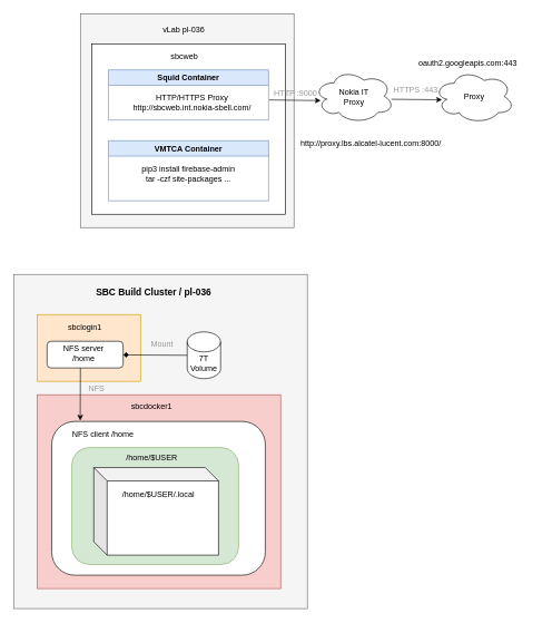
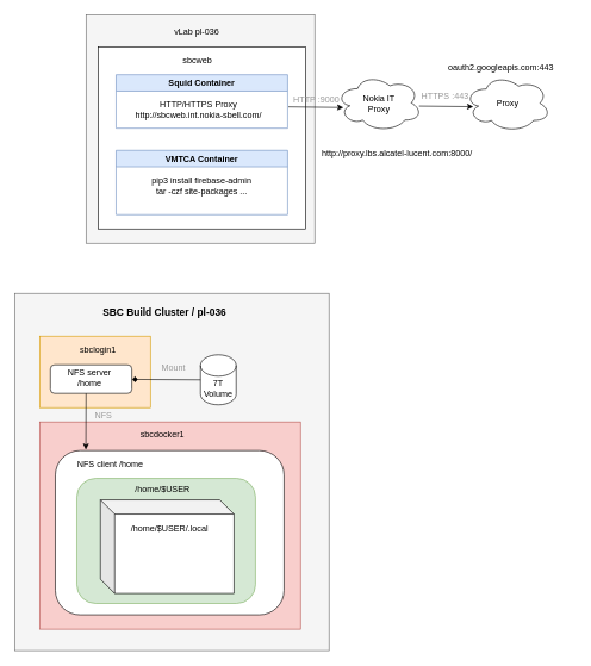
  <mxCell id="0" />
  <mxCell id="1" parent="0" />
  <mxCell id="2" value="" style="whiteSpace=wrap;html=1;fillColor=#f5f5f5;fontColor=#333333;strokeColor=#666666;" parent="1" vertex="1"><mxGeometry x="20" y="410" width="440" height="500" as="geometry" /></mxCell>
  <mxCell id="3" value="&lt;font style=&quot;font-size: 14px;&quot;&gt;SBC Build Cluster / pl-036&lt;/font&gt;" style="text;html=1;align=center;verticalAlign=middle;whiteSpace=wrap;rounded=0;fontSize=16;fontStyle=1" parent="1" vertex="1"><mxGeometry x="110" y="420" width="240" height="30" as="geometry" /></mxCell>
  <mxCell id="4" value="" style="rounded=0;whiteSpace=wrap;html=1;fillColor=#ffe6cc;strokeColor=#d79b00;" parent="1" vertex="1"><mxGeometry x="55" y="470" width="155" height="100" as="geometry" /></mxCell>
- <mxCell id="5" value="sbclogin1" style="text;html=1;align=center;verticalAlign=middle;whiteSpace=wrap;rounded=0;" parent="1" vertex="1"><mxGeometry x="97" y="474" width="60" height="30" as="geometry" /></mxCell>
+ <mxCell id="5" value="sbclogin1" style="text;html=1;align=center;verticalAlign=middle;whiteSpace=wrap;rounded=0;" parent="1" vertex="1"><mxGeometry x="107" y="474" width="60" height="30" as="geometry" /></mxCell>
  <mxCell id="6" value="" style="whiteSpace=wrap;html=1;aspect=fixed;fillColor=#f5f5f5;fontColor=#333333;strokeColor=#666666;" parent="1" vertex="1"><mxGeometry x="120" y="20" width="320" height="320" as="geometry" /></mxCell>
  <mxCell id="7" value="vLab pl-036" style="text;html=1;align=center;verticalAlign=middle;whiteSpace=wrap;rounded=0;" parent="1" vertex="1"><mxGeometry x="235" y="30" width="80" height="30" as="geometry" /></mxCell>
  <mxCell id="8" value="" style="rounded=0;whiteSpace=wrap;html=1;" parent="1" vertex="1"><mxGeometry x="137" y="65" width="290" height="255" as="geometry" /></mxCell>
  <mxCell id="9" value="sbcweb" style="text;html=1;align=center;verticalAlign=middle;whiteSpace=wrap;rounded=0;" parent="1" vertex="1"><mxGeometry x="236" y="69" width="80" height="30" as="geometry" /></mxCell>
  <mxCell id="10" value="VMTCA Container" style="swimlane;whiteSpace=wrap;html=1;fillColor=#dae8fc;strokeColor=#6c8ebf;" parent="1" vertex="1"><mxGeometry x="162" y="210" width="240" height="90" as="geometry" /></mxCell>
  <mxCell id="11" value="pip3 install firebase-admin&lt;div&gt;tar -czf&amp;nbsp;site-packages ...&lt;/div&gt;" style="text;html=1;align=center;verticalAlign=middle;whiteSpace=wrap;rounded=0;" parent="10" vertex="1"><mxGeometry x="45" y="35" width="150" height="30" as="geometry" /></mxCell>
  <mxCell id="12" value="Squid Container" style="swimlane;whiteSpace=wrap;html=1;fillColor=#dae8fc;strokeColor=#6c8ebf;" parent="1" vertex="1"><mxGeometry x="162" y="104" width="240" height="75" as="geometry" /></mxCell>
- <mxCell id="13" value="HTTP/HTTPS Proxy&lt;div&gt;http://sbcweb.int.nokia-sbell.com/&lt;br&gt;&lt;/div&gt;" style="text;html=1;align=center;verticalAlign=middle;whiteSpace=wrap;rounded=0;" parent="12" vertex="1"><mxGeometry x="33" y="34" width="185" height="30" as="geometry" /></mxCell>
+ <mxCell id="13" value="HTTP/HTTPS Proxy&lt;div&gt;http://sbcweb.int.nokia-sbell.com/&lt;br&gt;&lt;/div&gt;" style="text;html=1;align=center;verticalAlign=middle;whiteSpace=wrap;rounded=0;" parent="12" vertex="1"><mxGeometry x="23" y="34" width="185" height="30" as="geometry" /></mxCell>
  <mxCell id="14" value="" style="group" parent="1" vertex="1" connectable="0"><mxGeometry x="70" y="510" width="114" height="40" as="geometry" /></mxCell>
  <mxCell id="15" value="" style="rounded=1;whiteSpace=wrap;html=1;" parent="14" vertex="1"><mxGeometry width="114" height="40" as="geometry" /></mxCell>
  <mxCell id="16" value="&lt;div&gt;NFS server&lt;/div&gt;&lt;div&gt;/home&lt;/div&gt;" style="text;html=1;align=center;verticalAlign=middle;whiteSpace=wrap;rounded=0;" parent="14" vertex="1"><mxGeometry y="6" width="110.323" height="26" as="geometry" /></mxCell>
  <mxCell id="17" value="Nokia IT&lt;div&gt;Proxy&lt;/div&gt;" style="ellipse;shape=cloud;whiteSpace=wrap;html=1;" parent="1" vertex="1"><mxGeometry x="469.96" y="103.5" width="120" height="80" as="geometry" /></mxCell>
  <mxCell id="18" value="Proxy" style="ellipse;shape=cloud;whiteSpace=wrap;html=1;" parent="1" vertex="1"><mxGeometry x="650" y="104" width="120" height="80" as="geometry" /></mxCell>
  <mxCell id="19" value="" style="endArrow=classic;html=1;rounded=0;entryX=0.084;entryY=0.581;entryDx=0;entryDy=0;entryPerimeter=0;" parent="1" target="17" edge="1"><mxGeometry width="50" height="50" relative="1" as="geometry"><mxPoint x="403" y="149" as="sourcePoint" /><mxPoint x="470" y="149" as="targetPoint" /></mxGeometry></mxCell>
  <mxCell id="20" value="" style="endArrow=classic;html=1;rounded=0;entryX=0.098;entryY=0.56;entryDx=0;entryDy=0;entryPerimeter=0;exitX=0.997;exitY=0.659;exitDx=0;exitDy=0;exitPerimeter=0;" parent="1" target="18" edge="1"><mxGeometry width="50" height="50" relative="1" as="geometry"><mxPoint x="585.96" y="148" as="sourcePoint" /><mxPoint x="635.96" y="149" as="targetPoint" /></mxGeometry></mxCell>
  <mxCell id="21" value="http://proxy.lbs.alcatel-lucent.com:8000/" style="text;whiteSpace=wrap;" parent="1" vertex="1"><mxGeometry x="447.96" y="201" width="240" height="40" as="geometry" /></mxCell>
  <mxCell id="22" value="oauth2.googleapis.com:443" style="text;whiteSpace=wrap;" parent="1" vertex="1"><mxGeometry x="625" y="80" width="180" height="40" as="geometry" /></mxCell>
  <mxCell id="23" value="HTTP :9000" style="text;html=1;align=center;verticalAlign=middle;whiteSpace=wrap;rounded=0;fontColor=#999999;" parent="1" vertex="1"><mxGeometry x="390" y="125" width="105" height="30" as="geometry" /></mxCell>
  <mxCell id="24" value="HTTPS :443" style="text;html=1;align=center;verticalAlign=middle;whiteSpace=wrap;rounded=0;fontColor=#999999;" parent="1" vertex="1"><mxGeometry x="570" y="120" width="105" height="30" as="geometry" /></mxCell>
  <mxCell id="25" value="&lt;div&gt;7T&lt;/div&gt;Volume" style="shape=cylinder3;whiteSpace=wrap;html=1;boundedLbl=1;backgroundOutline=1;size=15;" vertex="1" parent="1"><mxGeometry x="280" y="496" width="50" height="70" as="geometry" /></mxCell>
  <mxCell id="26" value="" style="rounded=0;whiteSpace=wrap;html=1;fillColor=#f8cecc;strokeColor=#b85450;" vertex="1" parent="1"><mxGeometry x="55" y="590" width="365" height="290" as="geometry" /></mxCell>
  <mxCell id="27" value="sbcdocker1" style="text;html=1;align=center;verticalAlign=middle;whiteSpace=wrap;rounded=0;" vertex="1" parent="1"><mxGeometry x="196.5" y="593" width="60" height="30" as="geometry" /></mxCell>
  <mxCell id="28" value="" style="group" vertex="1" connectable="0" parent="1"><mxGeometry x="77" y="630" width="320" height="230" as="geometry" /></mxCell>
  <mxCell id="29" value="" style="rounded=1;whiteSpace=wrap;html=1;" vertex="1" parent="28"><mxGeometry width="320" height="230" as="geometry" /></mxCell>
  <mxCell id="30" value="&lt;div&gt;NFS client&amp;nbsp;&lt;span style=&quot;background-color: initial;&quot;&gt;/home&lt;/span&gt;&lt;/div&gt;" style="text;html=1;align=center;verticalAlign=middle;whiteSpace=wrap;rounded=0;" vertex="1" parent="28"><mxGeometry x="-43" y="-0.003" width="240" height="40.333" as="geometry" /></mxCell>
  <mxCell id="31" value="" style="rounded=1;whiteSpace=wrap;html=1;fillColor=#d5e8d4;strokeColor=#82b366;" vertex="1" parent="28"><mxGeometry x="30" y="39" width="250" height="175" as="geometry" /></mxCell>
  <mxCell id="32" value="&lt;div&gt;/home/$USER&lt;/div&gt;" style="text;html=1;align=center;verticalAlign=middle;whiteSpace=wrap;rounded=0;" vertex="1" parent="28"><mxGeometry x="30" y="34.0" width="240" height="40.333" as="geometry" /></mxCell>
  <mxCell id="33" value="" style="shape=cube;whiteSpace=wrap;html=1;boundedLbl=1;backgroundOutline=1;darkOpacity=0.05;darkOpacity2=0.1;" vertex="1" parent="28"><mxGeometry x="63" y="69" width="187" height="131" as="geometry" /></mxCell>
  <mxCell id="34" value="&lt;div&gt;/home/$USER/.local&lt;/div&gt;" style="text;html=1;align=center;verticalAlign=middle;whiteSpace=wrap;rounded=0;" vertex="1" parent="28"><mxGeometry x="40" y="90" width="240" height="40.333" as="geometry" /></mxCell>
  <mxCell id="35" value="" style="endArrow=diamond;html=1;rounded=0;entryX=1.036;entryY=0.555;entryDx=0;entryDy=0;entryPerimeter=0;exitX=0;exitY=0.5;exitDx=0;exitDy=0;exitPerimeter=0;" edge="1" parent="1" source="25" target="16"><mxGeometry width="50" height="50" relative="1" as="geometry"><mxPoint x="350" y="460" as="sourcePoint" /><mxPoint x="400" y="410" as="targetPoint" /></mxGeometry></mxCell>
  <mxCell id="36" value="Mount" style="text;html=1;align=center;verticalAlign=middle;whiteSpace=wrap;rounded=0;fontColor=#999999;" vertex="1" parent="1"><mxGeometry x="190" y="500" width="105" height="30" as="geometry" /></mxCell>
  <mxCell id="37" value="" style="endArrow=classic;html=1;rounded=0;entryX=0.357;entryY=-0.032;entryDx=0;entryDy=0;entryPerimeter=0;" edge="1" parent="1" target="30"><mxGeometry width="50" height="50" relative="1" as="geometry"><mxPoint x="120" y="550" as="sourcePoint" /><mxPoint x="330" y="630" as="targetPoint" /></mxGeometry></mxCell>
  <mxCell id="38" value="NFS" style="text;html=1;align=center;verticalAlign=middle;whiteSpace=wrap;rounded=0;fontColor=#999999;" vertex="1" parent="1"><mxGeometry x="91.5" y="566" width="105" height="30" as="geometry" /></mxCell>
